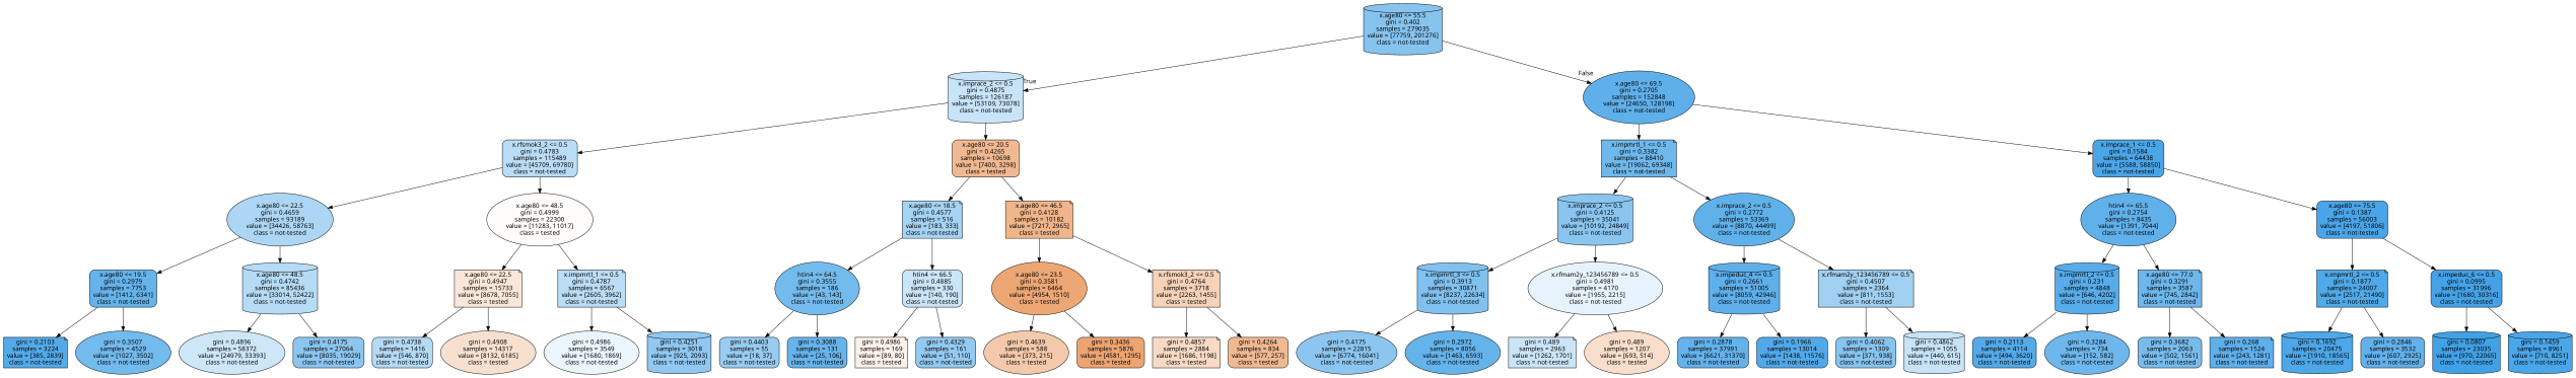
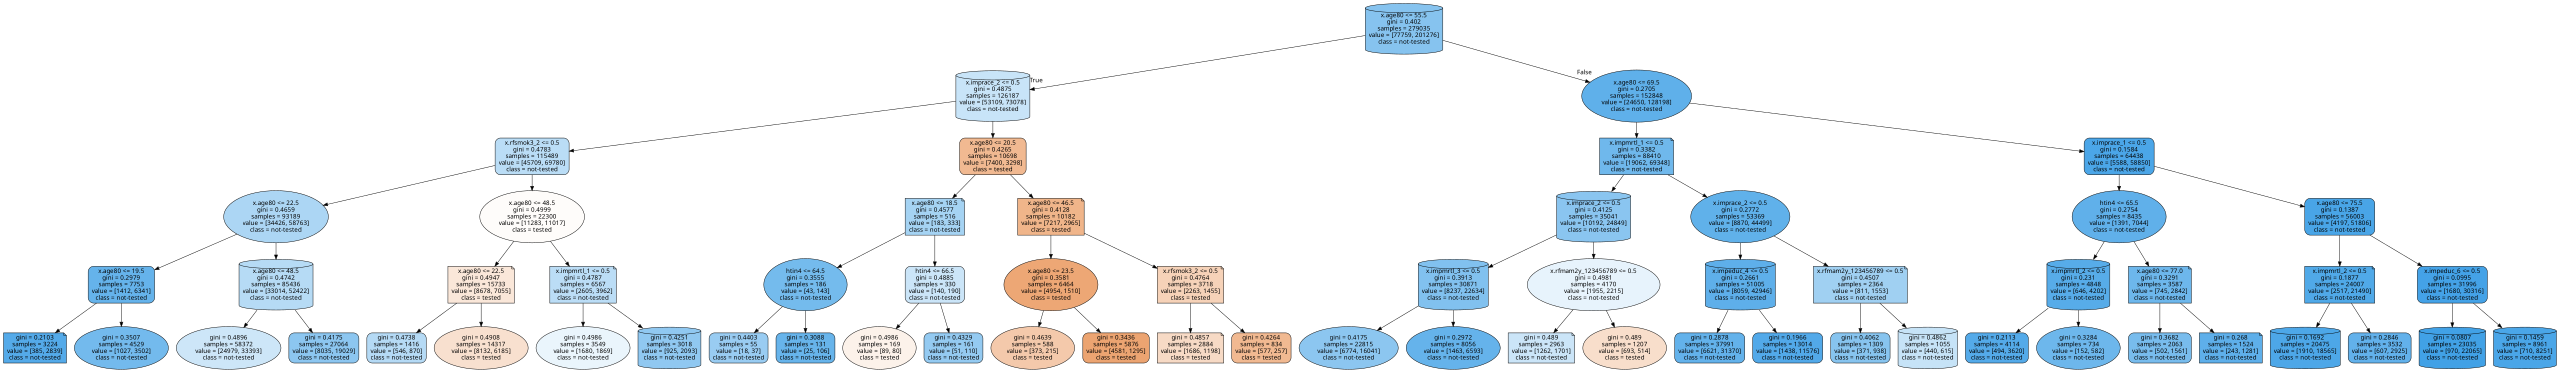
  digraph {
    fontname="Noto Sans"
    node [color=black fillcolor="#e581398d" fontname="Noto Sans" shape=box style="filled, rounded"]
    edge [fontname="Noto Sans"]
    n1 [fillcolor="#399de59c" label="x.age80 <= 55.5\ngini = 0.402\nsamples = 279035\nvalue = [77759, 201276]\nclass = not-tested" shape=cylinder]
    n2 [fillcolor="#399de546" label="x.imprace_2 <= 0.5\ngini = 0.4875\nsamples = 126187\nvalue = [53109, 73078]\nclass = not-tested" shape=cylinder]
    n3 [fillcolor="#399de5ce" label="x.age80 <= 69.5\ngini = 0.2705\nsamples = 152848\nvalue = [24650, 128198]\nclass = not-tested" shape=ellipse]
    n4 [fillcolor="#399de558" label="x.rfsmok3_2 <= 0.5\ngini = 0.4783\nsamples = 115489\nvalue = [45709, 69780]\nclass = not-tested"]
    n5 [label="x.age80 <= 20.5\ngini = 0.4265\nsamples = 10698\nvalue = [7400, 3298]\nclass = tested"]
    n6 [fillcolor="#399de56a" label="x.age80 <= 22.5\ngini = 0.4659\nsamples = 93189\nvalue = [34426, 58763]\nclass = not-tested" shape=ellipse]
    n7 [fillcolor="#e5813906" label="x.age80 <= 48.5\ngini = 0.4999\nsamples = 22300\nvalue = [11283, 11017]\nclass = tested" shape=ellipse]
    n8 [fillcolor="#399de5c6" label="x.age80 <= 19.5\ngini = 0.2979\nsamples = 7753\nvalue = [1412, 6341]\nclass = not-tested"]
    n9 [fillcolor="#399de55e" label="x.age80 <= 48.5\ngini = 0.4742\nsamples = 85436\nvalue = [33014, 52422]\nclass = not-tested" shape=cylinder]
    n10 [fillcolor="#399de5dc" label="gini = 0.2103\nsamples = 3224\nvalue = [385, 2839]\nclass = not-tested" shape=note]
    n11 [fillcolor="#399de5b4" label="gini = 0.3507\nsamples = 4529\nvalue = [1027, 3502]\nclass = not-tested" shape=ellipse]
    n12 [fillcolor="#399de540" label="gini = 0.4896\nsamples = 58372\nvalue = [24979, 33393]\nclass = not-tested" shape=ellipse]
    n13 [fillcolor="#399de593" label="gini = 0.4175\nsamples = 27064\nvalue = [8035, 19029]\nclass = not-tested"]
    n14 [fillcolor="#e5813930" label="x.age80 <= 22.5\ngini = 0.4947\nsamples = 15733\nvalue = [8678, 7055]\nclass = tested" shape=note]
    n15 [fillcolor="#399de557" label="x.impmrtl_1 <= 0.5\ngini = 0.4787\nsamples = 6567\nvalue = [2605, 3962]\nclass = not-tested" shape=note]
    n16 [fillcolor="#399de55f" label="gini = 0.4738\nsamples = 1416\nvalue = [546, 870]\nclass = not-tested"]
    n17 [fillcolor="#e581393d" label="gini = 0.4908\nsamples = 14317\nvalue = [8132, 6185]\nclass = tested" shape=ellipse]
    n18 [fillcolor="#399de51a" label="gini = 0.4986\nsamples = 3549\nvalue = [1680, 1869]\nclass = not-tested" shape=ellipse]
    n19 [fillcolor="#399de58e" label="gini = 0.4251\nsamples = 3018\nvalue = [925, 2093]\nclass = not-tested" shape=cylinder]
    n20 [fillcolor="#399de573" label="x.age80 <= 18.5\ngini = 0.4577\nsamples = 516\nvalue = [183, 333]\nclass = not-tested" shape=note]
    n21 [fillcolor="#e5813996" label="x.age80 <= 46.5\ngini = 0.4128\nsamples = 10182\nvalue = [7217, 2965]\nclass = tested" shape=note]
    n22 [fillcolor="#399de5b2" label="htin4 <= 64.5\ngini = 0.3555\nsamples = 186\nvalue = [43, 143]\nclass = not-tested" shape=ellipse]
    n23 [fillcolor="#399de543" label="htin4 <= 66.5\ngini = 0.4885\nsamples = 330\nvalue = [140, 190]\nclass = not-tested"]
    n24 [fillcolor="#399de583" label="gini = 0.4403\nsamples = 55\nvalue = [18, 37]\nclass = not-tested"]
    n25 [fillcolor="#399de5c3" label="gini = 0.3088\nsamples = 131\nvalue = [25, 106]\nclass = not-tested"]
-   n26 [fillcolor="#e581391a" label="gini = 0.4986\nsamples = 169\nvalue = [89, 80]\nclass = tested" shape=note]
+   n26 [fillcolor="#e581391a" label="gini = 0.4986\nsamples = 169\nvalue = [89, 80]\nclass = tested" shape=ellipse]
    n27 [fillcolor="#399de589" label="gini = 0.4329\nsamples = 161\nvalue = [51, 110]\nclass = not-tested"]
    n28 [fillcolor="#e58139b1" label="x.age80 <= 23.5\ngini = 0.3581\nsamples = 6464\nvalue = [4954, 1510]\nclass = tested" shape=ellipse]
    n29 [fillcolor="#e581395b" label="x.rfsmok3_2 <= 0.5\ngini = 0.4764\nsamples = 3718\nvalue = [2263, 1455]\nclass = tested" shape=note]
    n30 [fillcolor="#e581396c" label="gini = 0.4639\nsamples = 588\nvalue = [373, 215]\nclass = tested" shape=ellipse]
    n31 [fillcolor="#e58139b7" label="gini = 0.3436\nsamples = 5876\nvalue = [4581, 1295]\nclass = tested"]
    n32 [fillcolor="#e581394a" label="gini = 0.4857\nsamples = 2884\nvalue = [1686, 1198]\nclass = tested" shape=note]
    n33 [label="gini = 0.4264\nsamples = 834\nvalue = [577, 257]\nclass = tested"]
    n34 [fillcolor="#399de5b9" label="x.impmrtl_1 <= 0.5\ngini = 0.3382\nsamples = 88410\nvalue = [19062, 69348]\nclass = not-tested" shape=note]
    n35 [fillcolor="#399de5e7" label="x.imprace_1 <= 0.5\ngini = 0.1584\nsamples = 64438\nvalue = [5588, 58850]\nclass = not-tested"]
    n36 [fillcolor="#399de596" label="x.imprace_2 <= 0.5\ngini = 0.4125\nsamples = 35041\nvalue = [10192, 24849]\nclass = not-tested" shape=cylinder]
    n37 [fillcolor="#399de5cc" label="x.imprace_2 <= 0.5\ngini = 0.2772\nsamples = 53369\nvalue = [8870, 44499]\nclass = not-tested" shape=ellipse]
    n38 [fillcolor="#399de5a2" label="x.impmrtl_3 <= 0.5\ngini = 0.3913\nsamples = 30871\nvalue = [8237, 22634]\nclass = not-tested" shape=cylinder]
    n39 [fillcolor="#399de51e" label="x.rfmam2y_123456789 <= 0.5\ngini = 0.4981\nsamples = 4170\nvalue = [1955, 2215]\nclass = not-tested" shape=ellipse]
    n40 [fillcolor="#399de593" label="gini = 0.4175\nsamples = 22815\nvalue = [6774, 16041]\nclass = not-tested" shape=ellipse]
    n41 [fillcolor="#399de5c6" label="gini = 0.2972\nsamples = 8056\nvalue = [1463, 6593]\nclass = not-tested" shape=ellipse]
    n42 [fillcolor="#399de542" label="gini = 0.489\nsamples = 2963\nvalue = [1262, 1701]\nclass = not-tested" shape=note]
    n43 [fillcolor="#e5813942" label="gini = 0.489\nsamples = 1207\nvalue = [693, 514]\nclass = tested" shape=ellipse]
    n44 [fillcolor="#399de5cf" label="x.impeduc_4 <= 0.5\ngini = 0.2661\nsamples = 51005\nvalue = [8059, 42946]\nclass = not-tested" shape=cylinder]
    n45 [fillcolor="#399de57a" label="x.rfmam2y_123456789 <= 0.5\ngini = 0.4507\nsamples = 2364\nvalue = [811, 1553]\nclass = not-tested" shape=note]
    n46 [fillcolor="#399de5c9" label="gini = 0.2878\nsamples = 37991\nvalue = [6621, 31370]\nclass = not-tested"]
    n47 [fillcolor="#399de5df" label="gini = 0.1966\nsamples = 13014\nvalue = [1438, 11576]\nclass = not-tested"]
    n48 [fillcolor="#399de59a" label="gini = 0.4062\nsamples = 1309\nvalue = [371, 938]\nclass = not-tested"]
    n49 [fillcolor="#399de549" label="gini = 0.4862\nsamples = 1055\nvalue = [440, 615]\nclass = not-tested" shape=cylinder]
    n50 [fillcolor="#399de5cd" label="htin4 <= 65.5\ngini = 0.2754\nsamples = 8435\nvalue = [1391, 7044]\nclass = not-tested" shape=ellipse]
    n51 [fillcolor="#399de5ea" label="x.age80 <= 75.5\ngini = 0.1387\nsamples = 56003\nvalue = [4197, 51806]\nclass = not-tested"]
    n52 [fillcolor="#399de5d8" label="x.impmrtl_2 <= 0.5\ngini = 0.231\nsamples = 4848\nvalue = [646, 4202]\nclass = not-tested" shape=cylinder]
    n53 [fillcolor="#399de5bc" label="x.age80 <= 77.0\ngini = 0.3291\nsamples = 3587\nvalue = [745, 2842]\nclass = not-tested" shape=note]
    n54 [fillcolor="#399de5dc" label="gini = 0.2113\nsamples = 4114\nvalue = [494, 3620]\nclass = not-tested"]
    n55 [fillcolor="#399de5bc" label="gini = 0.3284\nsamples = 734\nvalue = [152, 582]\nclass = not-tested" shape=ellipse]
    n56 [fillcolor="#399de5ad" label="gini = 0.3682\nsamples = 2063\nvalue = [502, 1561]\nclass = not-tested"]
    n57 [fillcolor="#399de5cf" label="gini = 0.268\nsamples = 1524\nvalue = [243, 1281]\nclass = not-tested" shape=note]
    n58 [fillcolor="#399de5e1" label="x.impmrtl_2 <= 0.5\ngini = 0.1877\nsamples = 24007\nvalue = [2517, 21490]\nclass = not-tested" shape=note]
    n59 [fillcolor="#399de5f1" label="x.impeduc_6 <= 0.5\ngini = 0.0995\nsamples = 31996\nvalue = [1680, 30316]\nclass = not-tested"]
    n60 [fillcolor="#399de5e5" label="gini = 0.1692\nsamples = 20475\nvalue = [1910, 18565]\nclass = not-tested" shape=cylinder]
    n61 [fillcolor="#399de5ca" label="gini = 0.2846\nsamples = 3532\nvalue = [607, 2925]\nclass = not-tested"]
    n62 [fillcolor="#399de5f4" label="gini = 0.0807\nsamples = 23035\nvalue = [970, 22065]\nclass = not-tested" shape=cylinder]
    n63 [fillcolor="#399de5e9" label="gini = 0.1459\nsamples = 8961\nvalue = [710, 8251]\nclass = not-tested" shape=cylinder]
    n1 -> n2 [headlabel=True labelangle=45 labeldistance=2.5]
    n1 -> n3 [headlabel=False labelangle=-45 labeldistance=2.5]
    n2 -> n4
    n2 -> n5
    n3 -> n34
    n3 -> n35
    n4 -> n6
    n4 -> n7
    n5 -> n20
    n5 -> n21
    n6 -> n8
    n6 -> n9
    n7 -> n14
    n7 -> n15
    n8 -> n10
    n8 -> n11
    n9 -> n12
    n9 -> n13
    n14 -> n16
    n14 -> n17
    n15 -> n18
    n15 -> n19
    n20 -> n22
    n20 -> n23
    n21 -> n28
    n21 -> n29
    n22 -> n24
    n22 -> n25
    n23 -> n26
    n23 -> n27
    n28 -> n30
    n28 -> n31
    n29 -> n32
    n29 -> n33
    n34 -> n36
    n34 -> n37
    n35 -> n50
    n35 -> n51
    n36 -> n38
    n36 -> n39
    n37 -> n44
    n37 -> n45
    n38 -> n40
    n38 -> n41
    n39 -> n42
    n39 -> n43
    n44 -> n46
    n44 -> n47
    n45 -> n48
    n45 -> n49
    n50 -> n52
    n50 -> n53
    n51 -> n58
    n51 -> n59
    n52 -> n54
    n52 -> n55
    n53 -> n56
    n53 -> n57
    n58 -> n60
    n58 -> n61
    n59 -> n62
    n59 -> n63
  }
